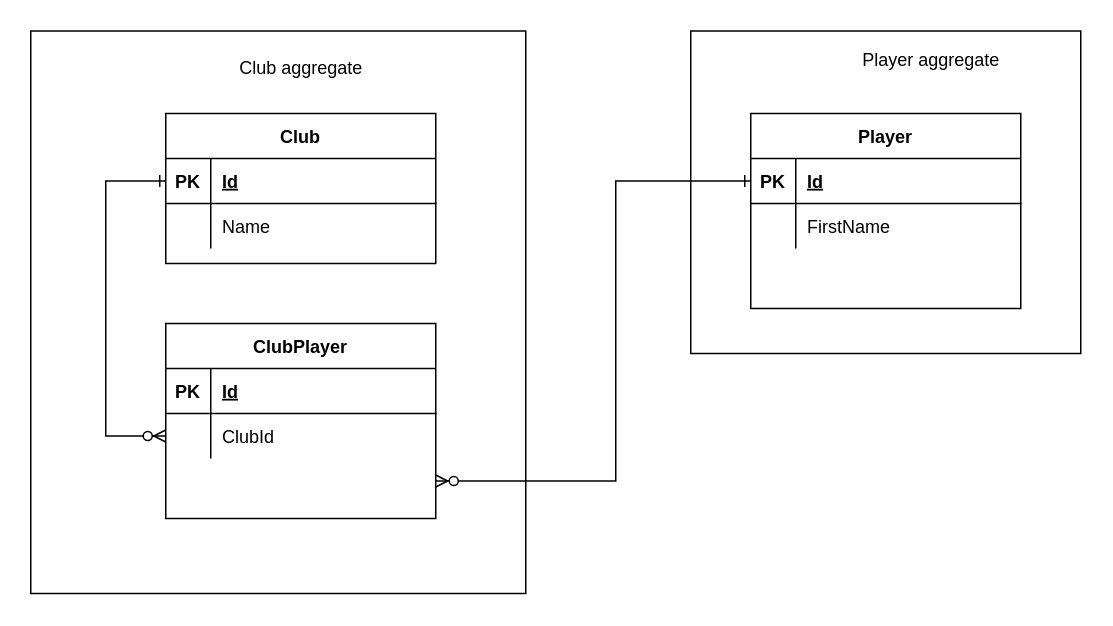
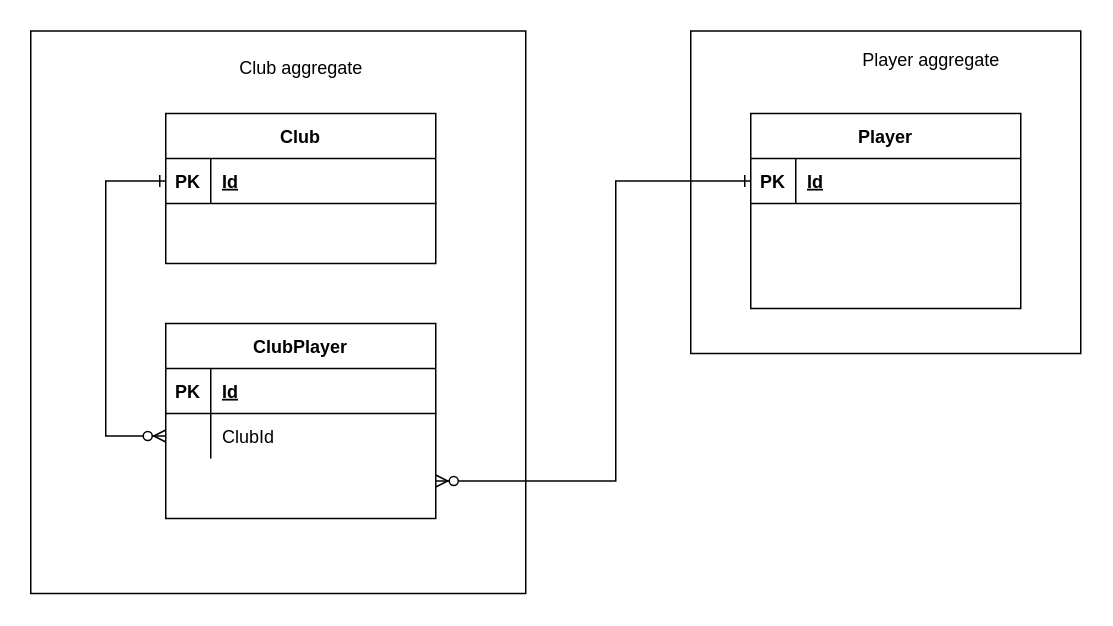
  <mxCell id="0" />
  <mxCell id="1" parent="0" />
  <mxCell id="2" value="" style="whiteSpace=wrap;html=1;" vertex="1" parent="1"><mxGeometry x="460" y="20" width="260" height="215" as="geometry" /></mxCell>
  <mxCell id="3" value="" style="whiteSpace=wrap;html=1;" vertex="1" parent="1"><mxGeometry x="20" y="20" width="330" height="375" as="geometry" /></mxCell>
  <mxCell id="4" value="Club" style="shape=table;startSize=30;container=1;collapsible=1;childLayout=tableLayout;fixedRows=1;rowLines=0;fontStyle=1;align=center;resizeLast=1;" vertex="1" parent="1"><mxGeometry x="110" y="75" width="180" height="100" as="geometry" /></mxCell>
  <mxCell id="5" value="" style="shape=partialRectangle;collapsible=0;dropTarget=0;pointerEvents=0;fillColor=none;top=0;left=0;bottom=1;right=0;points=[[0,0.5],[1,0.5]];portConstraint=eastwest;" vertex="1" parent="4"><mxGeometry y="30" width="180" height="30" as="geometry" /></mxCell>
  <mxCell id="6" value="PK" style="shape=partialRectangle;connectable=0;fillColor=none;top=0;left=0;bottom=0;right=0;fontStyle=1;overflow=hidden;" vertex="1" parent="5"><mxGeometry width="30" height="30" as="geometry" /></mxCell>
  <mxCell id="7" value="Id" style="shape=partialRectangle;connectable=0;fillColor=none;top=0;left=0;bottom=0;right=0;align=left;spacingLeft=6;fontStyle=5;overflow=hidden;" vertex="1" parent="5"><mxGeometry x="30" width="150" height="30" as="geometry" /></mxCell>
  <mxCell id="8" value="" style="shape=partialRectangle;collapsible=0;dropTarget=0;pointerEvents=0;fillColor=none;top=0;left=0;bottom=0;right=0;points=[[0,0.5],[1,0.5]];portConstraint=eastwest;" vertex="1" parent="4"><mxGeometry y="60" width="180" height="30" as="geometry" /></mxCell>
  <mxCell id="9" value="" style="shape=partialRectangle;connectable=0;fillColor=none;top=0;left=0;bottom=0;right=0;editable=1;overflow=hidden;" vertex="1" parent="8"><mxGeometry width="30" height="30" as="geometry" /></mxCell>
- <mxCell id="10" value="Name" style="shape=partialRectangle;connectable=0;fillColor=none;top=0;left=0;bottom=0;right=0;align=left;spacingLeft=6;overflow=hidden;" vertex="1" parent="8"><mxGeometry x="30" width="150" height="30" as="geometry" /></mxCell>
  <mxCell id="11" value="Club aggregate" style="text;html=1;align=center;verticalAlign=middle;resizable=0;points=[];autosize=1;strokeColor=none;" vertex="1" parent="1"><mxGeometry x="150" y="35" width="100" height="20" as="geometry" /></mxCell>
  <mxCell id="12" value="Player" style="shape=table;startSize=30;container=1;collapsible=1;childLayout=tableLayout;fixedRows=1;rowLines=0;fontStyle=1;align=center;resizeLast=1;" vertex="1" parent="1"><mxGeometry x="500" y="75" width="180" height="130" as="geometry" /></mxCell>
  <mxCell id="13" value="" style="shape=partialRectangle;collapsible=0;dropTarget=0;pointerEvents=0;fillColor=none;top=0;left=0;bottom=1;right=0;points=[[0,0.5],[1,0.5]];portConstraint=eastwest;" vertex="1" parent="12"><mxGeometry y="30" width="180" height="30" as="geometry" /></mxCell>
  <mxCell id="14" value="PK" style="shape=partialRectangle;connectable=0;fillColor=none;top=0;left=0;bottom=0;right=0;fontStyle=1;overflow=hidden;" vertex="1" parent="13"><mxGeometry width="30" height="30" as="geometry" /></mxCell>
  <mxCell id="15" value="Id" style="shape=partialRectangle;connectable=0;fillColor=none;top=0;left=0;bottom=0;right=0;align=left;spacingLeft=6;fontStyle=5;overflow=hidden;" vertex="1" parent="13"><mxGeometry x="30" width="150" height="30" as="geometry" /></mxCell>
  <mxCell id="16" value="" style="shape=partialRectangle;collapsible=0;dropTarget=0;pointerEvents=0;fillColor=none;top=0;left=0;bottom=0;right=0;points=[[0,0.5],[1,0.5]];portConstraint=eastwest;" vertex="1" parent="12"><mxGeometry y="60" width="180" height="30" as="geometry" /></mxCell>
  <mxCell id="17" value="" style="shape=partialRectangle;connectable=0;fillColor=none;top=0;left=0;bottom=0;right=0;editable=1;overflow=hidden;" vertex="1" parent="16"><mxGeometry width="30" height="30" as="geometry" /></mxCell>
- <mxCell id="18" value="FirstName" style="shape=partialRectangle;connectable=0;fillColor=none;top=0;left=0;bottom=0;right=0;align=left;spacingLeft=6;overflow=hidden;" vertex="1" parent="16"><mxGeometry x="30" width="150" height="30" as="geometry" /></mxCell>
  <mxCell id="19" value="" style="shape=partialRectangle;collapsible=0;dropTarget=0;pointerEvents=0;fillColor=none;top=0;left=0;bottom=0;right=0;points=[[0,0.5],[1,0.5]];portConstraint=eastwest;" vertex="1" parent="12"><mxGeometry y="90" width="180" height="30" as="geometry" /></mxCell>
  <mxCell id="20" value="" style="shape=partialRectangle;connectable=0;fillColor=none;top=0;left=0;bottom=0;right=0;editable=1;overflow=hidden;" vertex="1" parent="19"><mxGeometry width="30" height="30" as="geometry" /></mxCell>
  <mxCell id="21" value="Player aggregate" style="text;html=1;align=center;verticalAlign=middle;resizable=0;points=[];autosize=1;strokeColor=none;" vertex="1" parent="1"><mxGeometry x="565" y="30" width="110" height="20" as="geometry" /></mxCell>
  <mxCell id="22" value="ClubPlayer" style="shape=table;startSize=30;container=1;collapsible=1;childLayout=tableLayout;fixedRows=1;rowLines=0;fontStyle=1;align=center;resizeLast=1;" vertex="1" parent="1"><mxGeometry x="110" y="215" width="180" height="130" as="geometry" /></mxCell>
  <mxCell id="23" value="" style="shape=partialRectangle;collapsible=0;dropTarget=0;pointerEvents=0;fillColor=none;top=0;left=0;bottom=1;right=0;points=[[0,0.5],[1,0.5]];portConstraint=eastwest;" vertex="1" parent="22"><mxGeometry y="30" width="180" height="30" as="geometry" /></mxCell>
  <mxCell id="24" value="PK" style="shape=partialRectangle;connectable=0;fillColor=none;top=0;left=0;bottom=0;right=0;fontStyle=1;overflow=hidden;" vertex="1" parent="23"><mxGeometry width="30" height="30" as="geometry" /></mxCell>
  <mxCell id="25" value="Id" style="shape=partialRectangle;connectable=0;fillColor=none;top=0;left=0;bottom=0;right=0;align=left;spacingLeft=6;fontStyle=5;overflow=hidden;" vertex="1" parent="23"><mxGeometry x="30" width="150" height="30" as="geometry" /></mxCell>
  <mxCell id="26" value="" style="shape=partialRectangle;collapsible=0;dropTarget=0;pointerEvents=0;fillColor=none;top=0;left=0;bottom=0;right=0;points=[[0,0.5],[1,0.5]];portConstraint=eastwest;" vertex="1" parent="22"><mxGeometry y="60" width="180" height="30" as="geometry" /></mxCell>
  <mxCell id="27" value="" style="shape=partialRectangle;connectable=0;fillColor=none;top=0;left=0;bottom=0;right=0;editable=1;overflow=hidden;" vertex="1" parent="26"><mxGeometry width="30" height="30" as="geometry" /></mxCell>
  <mxCell id="28" value="ClubId" style="shape=partialRectangle;connectable=0;fillColor=none;top=0;left=0;bottom=0;right=0;align=left;spacingLeft=6;overflow=hidden;" vertex="1" parent="26"><mxGeometry x="30" width="150" height="30" as="geometry" /></mxCell>
  <mxCell id="29" value="" style="shape=partialRectangle;collapsible=0;dropTarget=0;pointerEvents=0;fillColor=none;top=0;left=0;bottom=0;right=0;points=[[0,0.5],[1,0.5]];portConstraint=eastwest;" vertex="1" parent="22"><mxGeometry y="90" width="180" height="30" as="geometry" /></mxCell>
  <mxCell id="30" value="" style="shape=partialRectangle;connectable=0;fillColor=none;top=0;left=0;bottom=0;right=0;editable=1;overflow=hidden;" vertex="1" parent="29"><mxGeometry width="30" height="30" as="geometry" /></mxCell>
  <mxCell id="31" style="edgeStyle=orthogonalEdgeStyle;rounded=0;orthogonalLoop=1;jettySize=auto;html=1;exitX=1;exitY=0.5;exitDx=0;exitDy=0;entryX=0;entryY=0.5;entryDx=0;entryDy=0;endArrow=ERone;endFill=0;startArrow=ERzeroToMany;startFill=1;" edge="1" parent="1" source="29" target="13"><mxGeometry relative="1" as="geometry"><Array as="points"><mxPoint x="410" y="320" /><mxPoint x="410" y="120" /></Array></mxGeometry></mxCell>
  <mxCell id="32" style="edgeStyle=orthogonalEdgeStyle;rounded=0;orthogonalLoop=1;jettySize=auto;html=1;exitX=0;exitY=0.5;exitDx=0;exitDy=0;entryX=0;entryY=0.5;entryDx=0;entryDy=0;endArrow=ERone;endFill=0;startArrow=ERzeroToMany;startFill=1;" edge="1" parent="1" source="26" target="5"><mxGeometry relative="1" as="geometry"><Array as="points"><mxPoint x="70" y="290" /><mxPoint x="70" y="120" /></Array></mxGeometry></mxCell>
